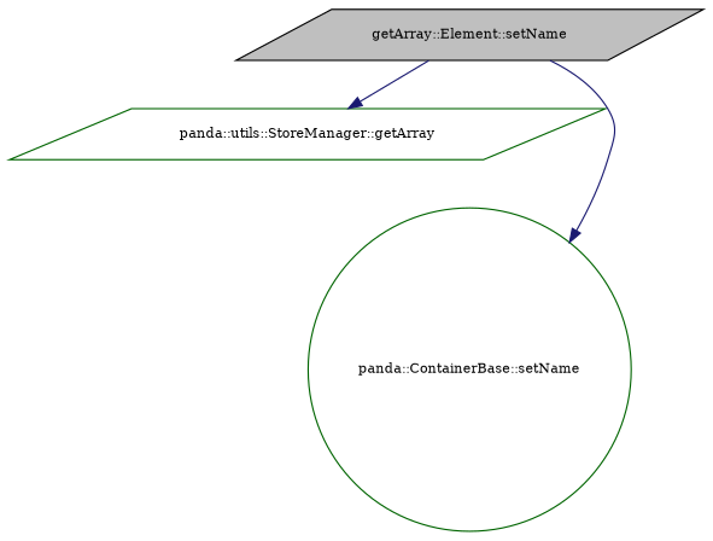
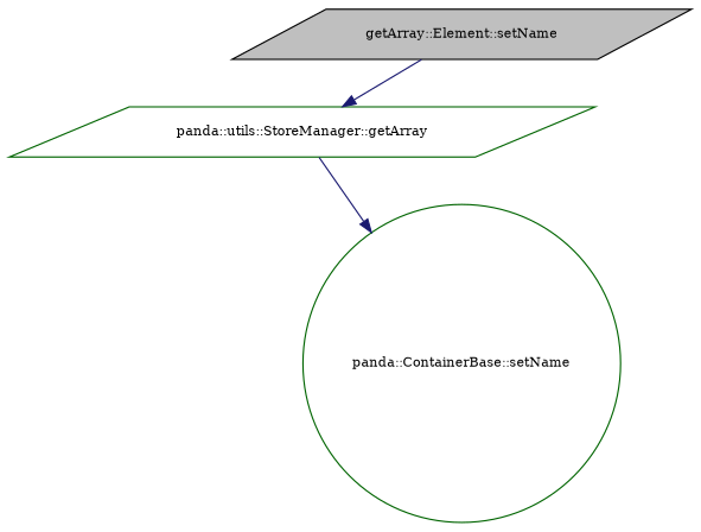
  digraph {
    fontname="DejaVu Serif"
    rankdir=TB
    node [color=darkgreen fillcolor=white fontname="DejaVu Serif" fontsize=10 shape=parallelogram style=filled]
    edge [color=midnightblue fontname="DejaVu Serif" fontsize=10 labelfontname=Helvetica labelfontsize=10 style=solid]
    n1 [color=black fillcolor=grey75 fontcolor=black height=0.2 label="getArray::Element::setName" width=0.4]
    n2 [height=0.2 label="panda::utils::StoreManager::getArray" width=0.4]
    n3 [height=0.2 label="panda::ContainerBase::setName" shape=circle width=0.4]
    n1 -> n2
-   n1 -> n3
+   n2 -> n3
  }
